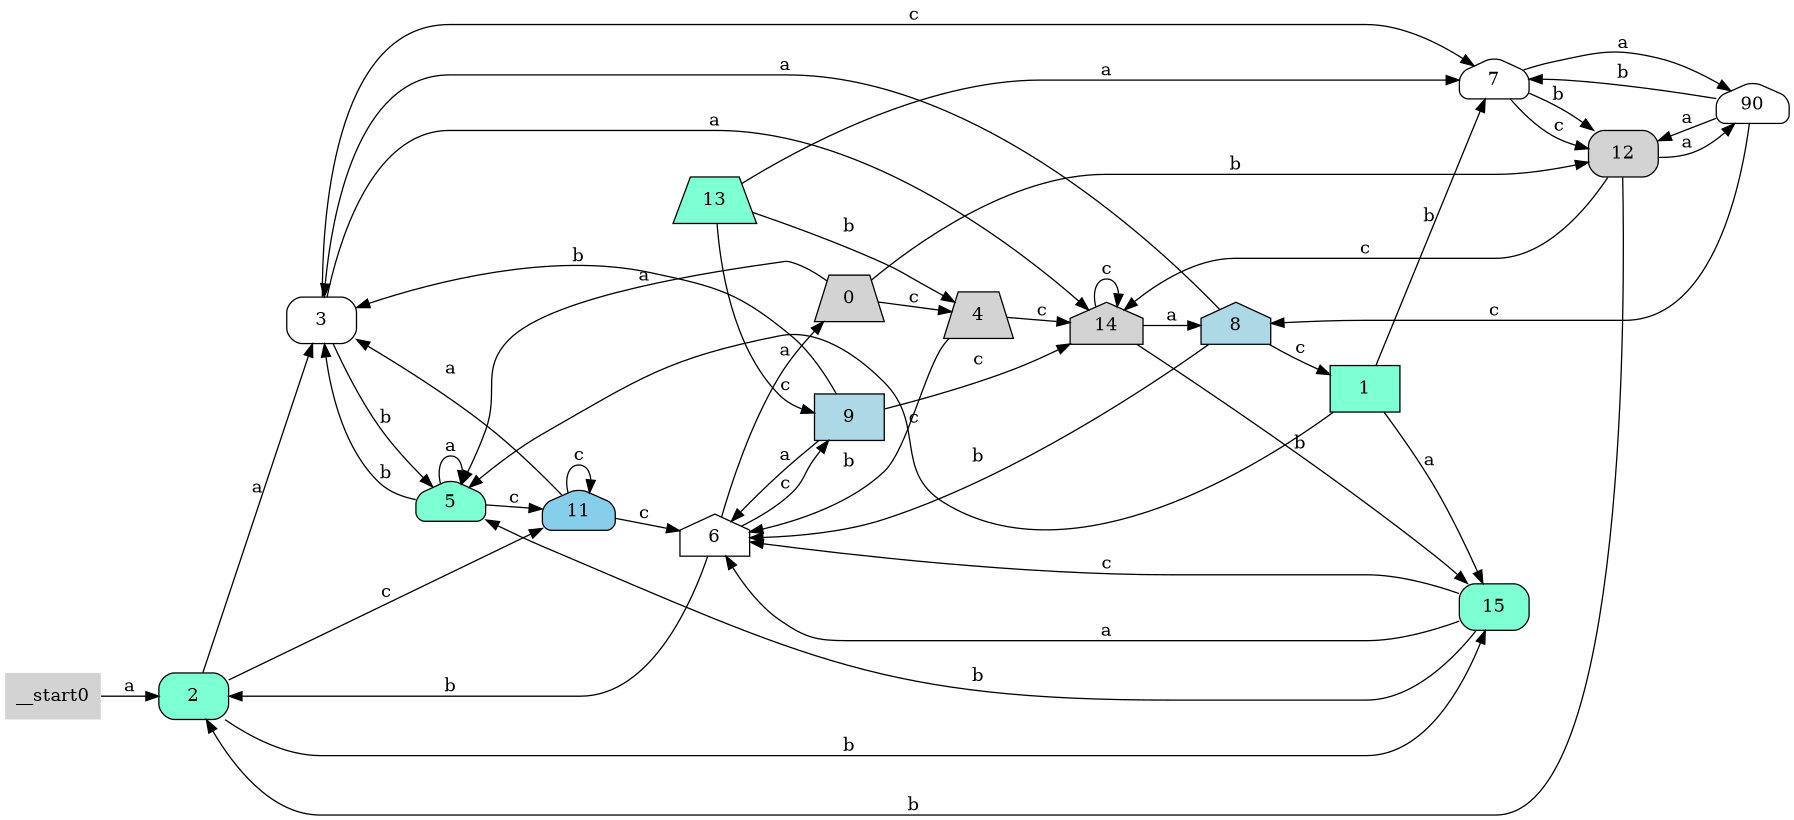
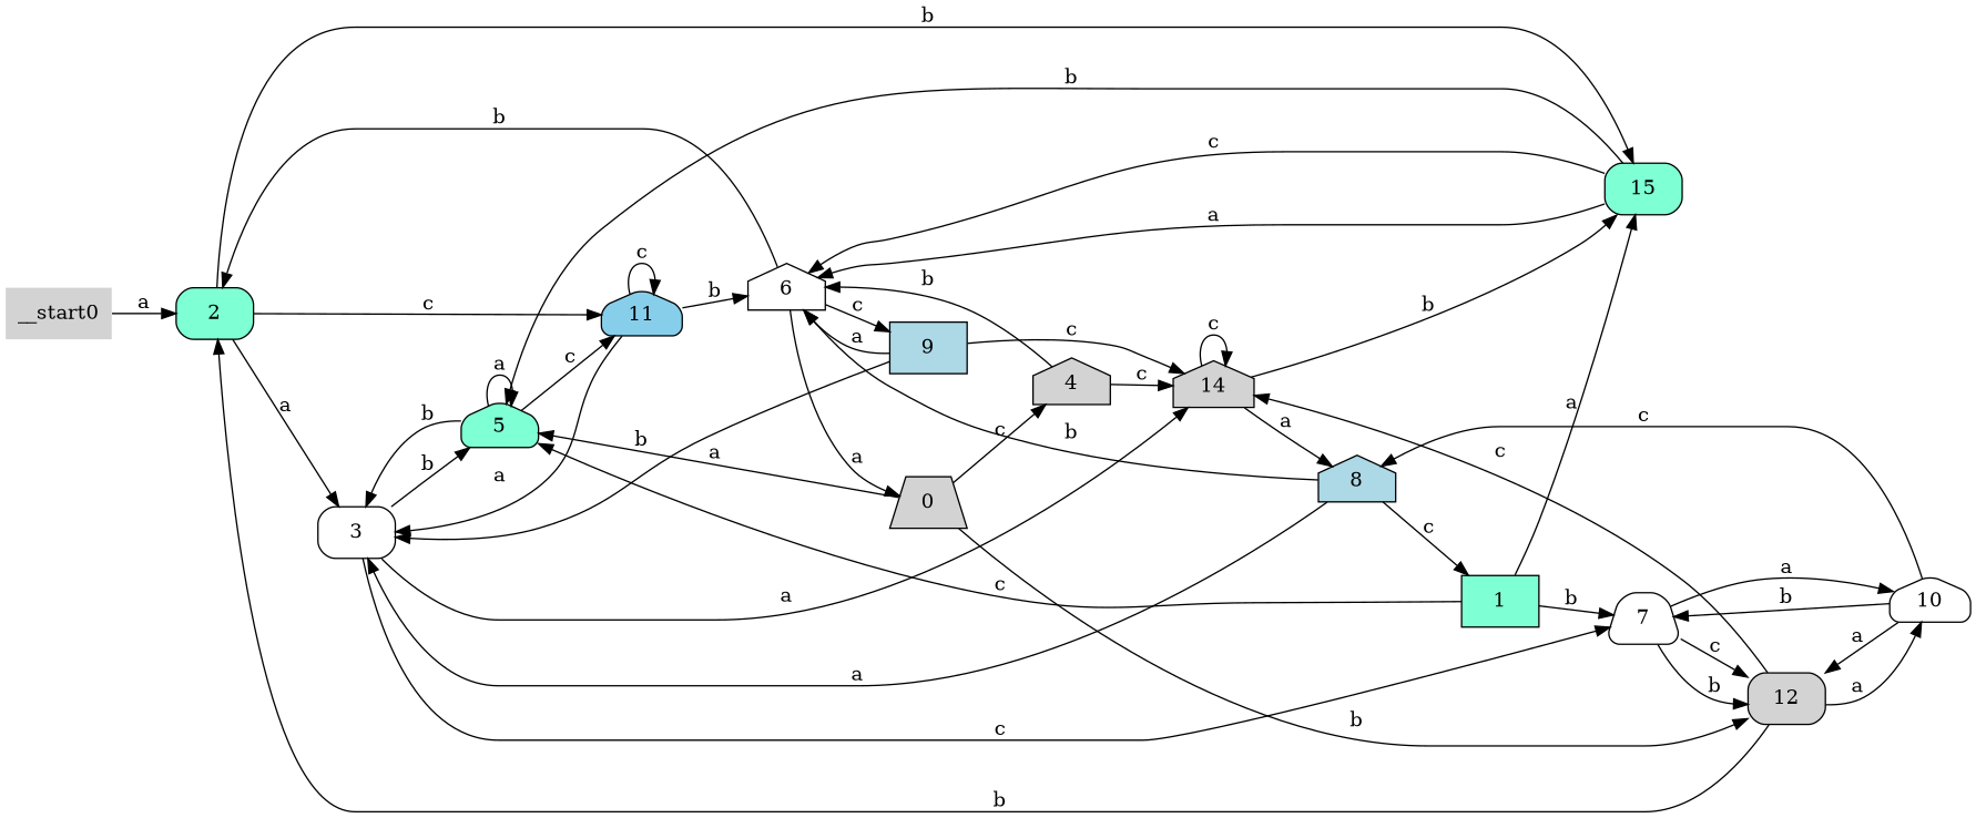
  digraph {
    rankdir=LR
    node [fillcolor=lightgrey shape=house style=filled color=black]
    __start0 [shape=none color=""]
    n2 [fillcolor=aquamarine label=2 shape=box style="rounded,filled"]
    n3 [label=0 shape=trapezium]
-   n4 [label=4 shape=trapezium]
+   n4 [label=4]
    n5 [fillcolor=aquamarine label=5 style="rounded,filled"]
    n6 [label=12 shape=box style="rounded,filled"]
    n7 [label=14]
    n8 [fillcolor=white label=6]
    n9 [fillcolor=white label=3 shape=box style="rounded,filled"]
    n10 [fillcolor=skyblue label=11 style="rounded,filled"]
-   n11 [fillcolor=white label=90 style="rounded,filled"]
+   n11 [fillcolor=white label=10 style="rounded,filled"]
    n12 [fillcolor=aquamarine label=1 shape=box]
-   n13 [fillcolor=white label=7 style="rounded,filled"]
+   n13 [fillcolor=white label=7 shape=trapezium style="rounded,filled"]
    n14 [fillcolor=aquamarine label=15 shape=box style="rounded,filled"]
    n15 [fillcolor=lightblue label=8]
    n16 [fillcolor=lightblue label=9 shape=box]
-   n17 [fillcolor=aquamarine label=13 shape=trapezium]
    __start0 -> n2 [label=a]
    n2 -> n9 [label=a]
    n2 -> n10 [label=c]
    n2 -> n14 [label=b]
    n3 -> n4 [label=c]
    n3 -> n5 [label=a]
    n3 -> n6 [label=b]
    n4 -> n7 [label=c]
    n4 -> n8 [label=b]
    n5 -> n5 [label=a]
    n5 -> n9 [label=b]
    n5 -> n10 [label=c]
    n6 -> n2 [label=b]
    n6 -> n7 [label=c]
    n6 -> n11 [label=a]
    n7 -> n7 [label=c]
    n7 -> n14 [label=b]
    n7 -> n15 [label=a]
    n8 -> n2 [label=b]
    n8 -> n3 [label=a]
    n8 -> n16 [label=c]
    n9 -> n5 [label=b]
    n9 -> n7 [label=a]
    n9 -> n13 [label=c]
-   n10 -> n8 [label=c]
+   n10 -> n8 [label=b]
    n10 -> n9 [label=a]
    n10 -> n10 [label=c]
    n11 -> n6 [label=a]
    n11 -> n13 [label=b]
    n11 -> n15 [label=c]
    n12 -> n5 [label=c]
    n12 -> n13 [label=b]
    n12 -> n14 [label=a]
    n13 -> n6 [label=b]
    n13 -> n6 [label=c]
    n13 -> n11 [label=a]
    n14 -> n5 [label=b]
    n14 -> n8 [label=a]
    n14 -> n8 [label=c]
    n15 -> n8 [label=b]
    n15 -> n9 [label=a]
    n15 -> n12 [label=c]
    n16 -> n7 [label=c]
    n16 -> n8 [label=a]
    n16 -> n9 [label=b]
-   n17 -> n4 [label=b]
-   n17 -> n13 [label=a]
-   n17 -> n16 [label=c]
  }
